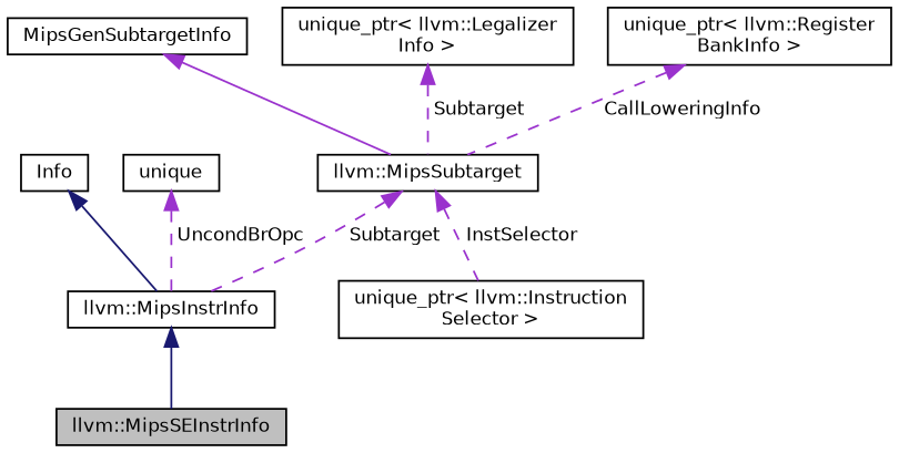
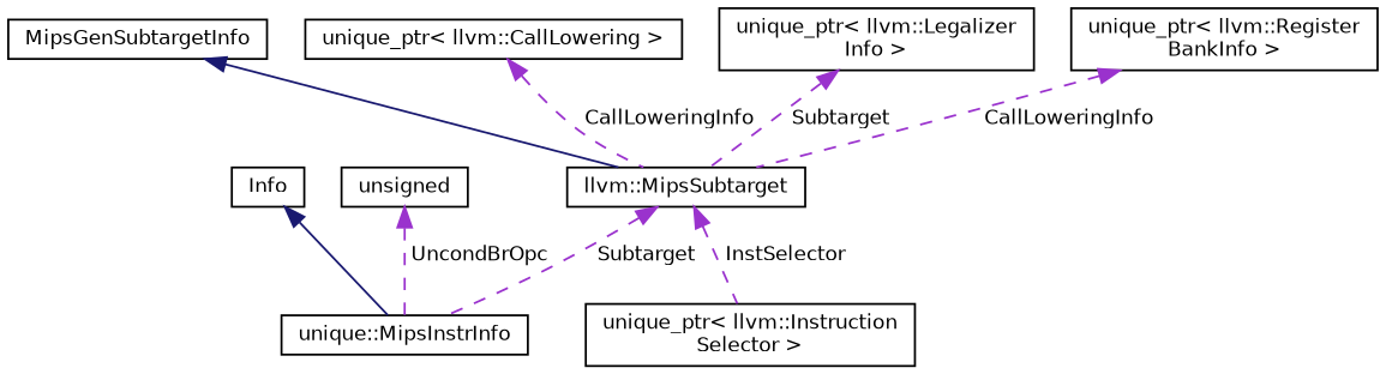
  digraph {
    rankdir=TB
    node [color=black fontname=Helvetica fontsize=10 shape=box]
    edge [color=darkorchid3 dir=back fontname=Helvetica fontsize=10 labelfontname=Helvetica labelfontsize=10 style=dashed]
-   n1 [fillcolor=grey75 fontcolor=black height=0.2 label="llvm::MipsSEInstrInfo" style=filled width=0.4]
-   n2 [height=0.2 label="llvm::MipsInstrInfo" width=0.4]
+   n2 [height=0.2 label="unique::MipsInstrInfo" width=0.4]
    n3 [height=0.2 label=Info width=0.4]
    n4 [height=0.2 label="llvm::MipsSubtarget" width=0.4]
    n5 [height=0.2 label="unique_ptr\< llvm::Instruction\lSelector \>" width=0.4]
    n6 [height=0.2 label=MipsGenSubtargetInfo width=0.4]
+   n7 [height=0.2 label="unique_ptr\< llvm::CallLowering \>" width=0.4]
    n8 [height=0.2 label="unique_ptr\< llvm::Legalizer\lInfo \>" width=0.4]
    n9 [height=0.2 label="unique_ptr\< llvm::Register\lBankInfo \>" width=0.4]
-   n10 [height=0.2 label=unique width=0.4]
-   n2 -> n1 [color=midnightblue style=solid]
+   n10 [height=0.2 label=unsigned width=0.4]
    n3 -> n2 [color=midnightblue style=solid]
    n4 -> n2 [label=" Subtarget"]
    n4 -> n5 [label=" InstSelector"]
-   n6 -> n4 [style=solid]
+   n6 -> n4 [color=midnightblue style=solid]
+   n7 -> n4 [label=" CallLoweringInfo"]
    n8 -> n4 [label=" Subtarget"]
    n9 -> n4 [label=" CallLoweringInfo"]
    n10 -> n2 [label=" UncondBrOpc"]
  }
